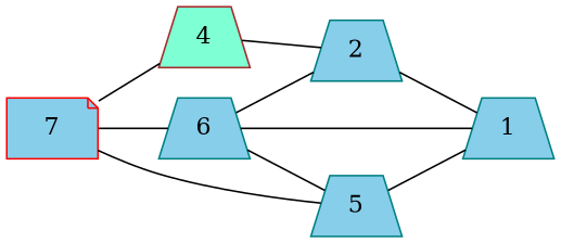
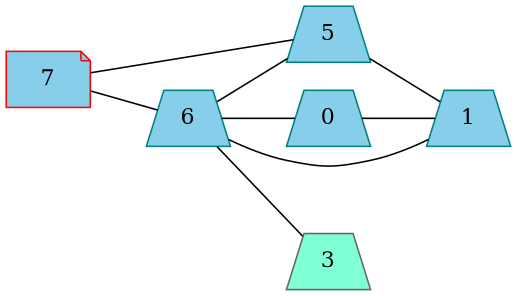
  graph {
    rankdir=LR
    node [color=teal fillcolor=skyblue shape=trapezium style=filled]
-   4 [color=brown fillcolor=aquamarine]
-   0 [label=2]
+   0
    1
    5
    6
+   3 [color=gray40 fillcolor=aquamarine]
    7 [color=red shape=note]
-   4 -- 0
    0 -- 1
    5 -- 1
    6 -- 0
    6 -- 1
    6 -- 5
-   7 -- 4
+   6 -- 3
    7 -- 5
    7 -- 6
  }
